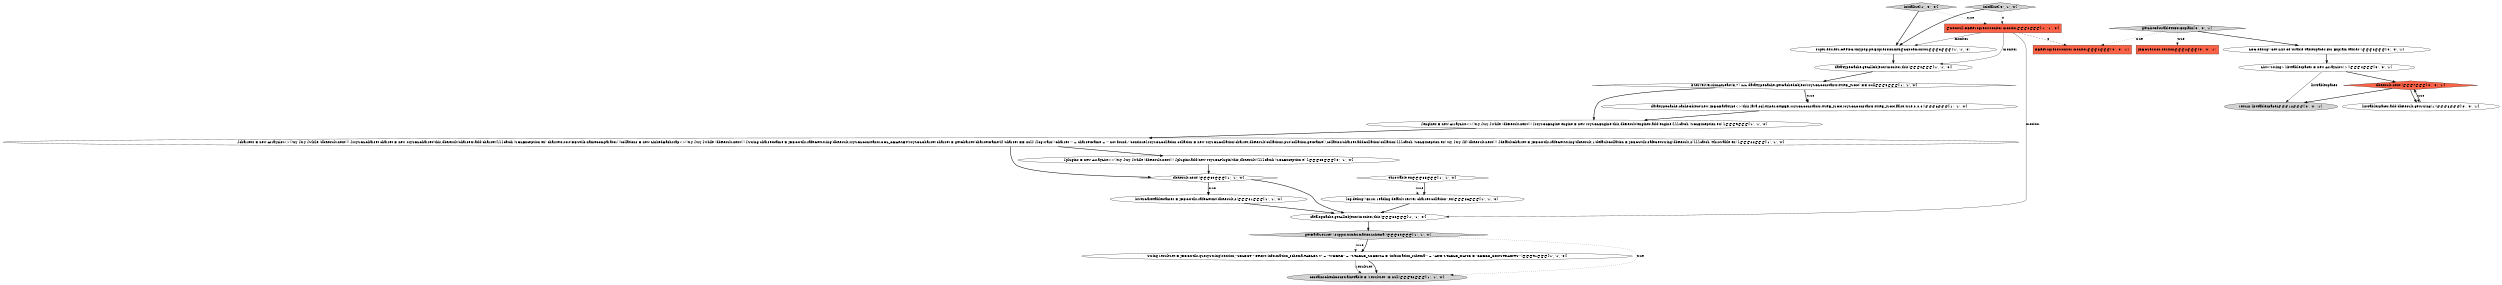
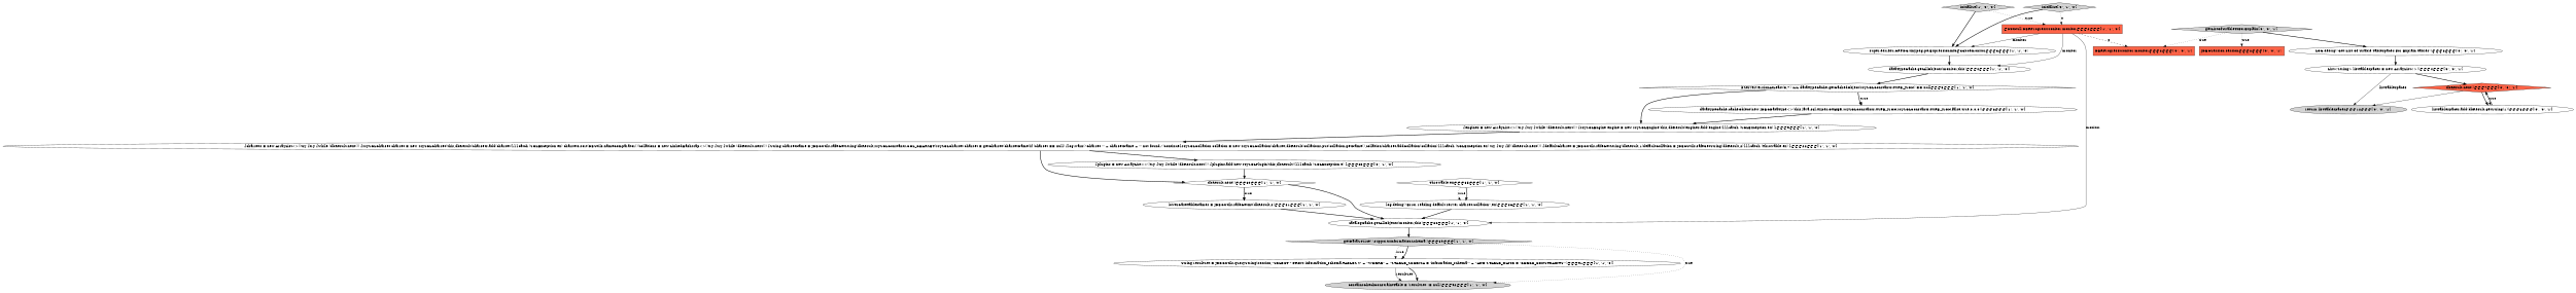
  digraph {
    node [fillcolor=white shape=ellipse style=filled]
    edge [style=bold]
    n1 [fillcolor=lightgray label="initialize['1', '0', '0']" shape=diamond]
    n2 [fillcolor=tomato label="@NotNull DBRProgressMonitor monitor@@@2@@@['1', '1', '0']" shape=box]
    n3 [label="super.edu.fdu.CPPDG.tinypdg.pe.ExpressionInfo@33b0emonitor@@@3@@@['1', '1', '0']"]
    n4 [fillcolor=tomato label="DBRProgressMonitor monitor@@@2@@@['0', '0', '1']" shape=box]
    n5 [label="dataTypeCache.getAllObjects(monitor,this)@@@4@@@['1', '1', '0']"]
    n6 [label="catalogCache.getAllObjects(monitor,this)@@@88@@@['1', '1', '0']"]
    n7 [label="listTablespaces.add(dbResult.getString(1))@@@8@@@['0', '0', '1']"]
    n8 [fillcolor=tomato label="dbResult.next()@@@7@@@['0', '0', '1']" shape=diamond]
    n9 [fillcolor=lightgray label="return listTablespaces@@@12@@@['0', '0', '1']"]
    n10 [label="isServerVersionAtLeast(5,7) && dataTypeCache.getCachedObject(MySQLConstants.TYPE_JSON) == null@@@5@@@['1', '1', '0']" shape=diamond]
    n11 [label="dataTypeCache.cacheObject(new JDBCDataType<>(this,java.sql.Types.OTHER,MySQLConstants.TYPE_JSON,MySQLConstants.TYPE_JSON,false,true,0,0,0))@@@6@@@['1', '1', '0']"]
    n12 [label="{engines = new ArrayList<>()try {try {while (dbResult.next()) {MySQLEngine engine = new MySQLEngine(this,dbResult)engines.add(engine)}}}catch (SQLException ex) }@@@9@@@['1', '1', '0']"]
    n13 [label="{charsets = new ArrayList<>()try {try {while (dbResult.next()) {MySQLCharset charset = new MySQLCharset(this,dbResult)charsets.add(charset)}}}catch (SQLException ex) charsets.sort(DBUtils.nameComparator())collations = new LinkedHashMap<>()try {try {while (dbResult.next()) {String charsetName = JDBCUtils.safeGetString(dbResult,MySQLConstants.COL_CHARSET)MySQLCharset charset = getCharset(charsetName)if (charset == null) {log.warn(\"Charset '\" + charsetName + \"' not found.\")continue}MySQLCollation collation = new MySQLCollation(charset,dbResult)collations.put(collation.getName(),collation)charset.addCollation(collation)}}}catch (SQLException ex) try {try {if (dbResult.next()) {defaultCharset = JDBCUtils.safeGetString(dbResult,1)defaultCollation = JDBCUtils.safeGetString(dbResult,2)}}}catch (Throwable ex) }@@@22@@@['1', '1', '0']"]
    n14 [label="Throwable ex@@@85@@@['1', '1', '0']" shape=diamond]
    n15 [label="log.debug(\"Error reading default server charset/collation\",ex)@@@86@@@['1', '1', '0']"]
    n16 [label="String resultSet = JDBCUtils.queryString(session,\"SELECT * FROM information_schema.TABLES t\" + \"WHERE\" + \"t.TABLE_SCHEMA = 'information_schema'\" + \"AND t.TABLE_NAME = 'CHECK_CONSTRAINTS'\")@@@91@@@['1', '1', '0']"]
    n17 [fillcolor=lightgray label="containsCheckConstraintTable = (resultSet != null)@@@92@@@['1', '1', '0']"]
    n18 [label="List<String> listTablespaces = new ArrayList<>()@@@4@@@['0', '0', '1']"]
    n19 [fillcolor=lightgray label="getDataSource().supportsInformationSchema()@@@89@@@['1', '1', '0']" shape=diamond]
    n20 [label="lowerCaseTableNames = JDBCUtils.safeGetInt(dbResult,2)@@@81@@@['1', '1', '0']"]
    n21 [label="dbResult.next()@@@80@@@['1', '1', '0']" shape=diamond]
    n22 [label="{plugins = new ArrayList<>()try {try {while (dbResult.next()) {plugins.add(new MySQLPlugin(this,dbResult))}}}catch (SQLException e) }@@@65@@@['0', '1', '0']"]
    n23 [fillcolor=lightgray label="getListOfUsableTsForExplain['0', '0', '1']" shape=diamond]
    n24 [fillcolor=tomato label="JDBCSession session@@@2@@@['0', '0', '1']" shape=box]
    n25 [label="LOG.debug(\"Get List Of Usable Tablespaces For Explain Tables\")@@@3@@@['0', '0', '1']"]
    n26 [fillcolor=lightgray label="initialize['0', '1', '0']" shape=diamond]
    n1 -> n2 [label=true style=dotted]
    n1 -> n3
    n2 -> n3 [label=monitor style=solid]
    n2 -> n4 [label=0 style=dashed]
    n2 -> n5 [label=monitor style=solid]
    n2 -> n6 [label=monitor style=solid]
    n3 -> n5
    n5 -> n10
    n6 -> n19
    n7 -> n8
    n8 -> n7 [label=true style=dotted]
    n8 -> n7
-   n8 -> n9
+   n8 -> n9 [style=solid]
    n10 -> n11 [label=true style=dotted]
    n10 -> n11
    n10 -> n12
    n11 -> n12
    n12 -> n13
    n13 -> n21
    n13 -> n22
    n14 -> n15
    n14 -> n15 [label=true style=dotted]
    n15 -> n6
    n16 -> n17
    n16 -> n17 [label=resultSet style=solid]
    n18 -> n8
    n18 -> n9 [label=listTablespaces style=solid]
    n19 -> n16
    n19 -> n16 [label=true style=dotted]
    n19 -> n17 [label=true style=dotted]
    n20 -> n6
    n21 -> n6
    n21 -> n20
    n21 -> n20 [label=true style=dotted]
    n22 -> n21
    n23 -> n4 [label=true style=dotted]
    n23 -> n24 [label=true style=dotted]
    n23 -> n25
    n25 -> n18
    n26 -> n2 [label=0 style=dotted]
    n26 -> n3
  }
